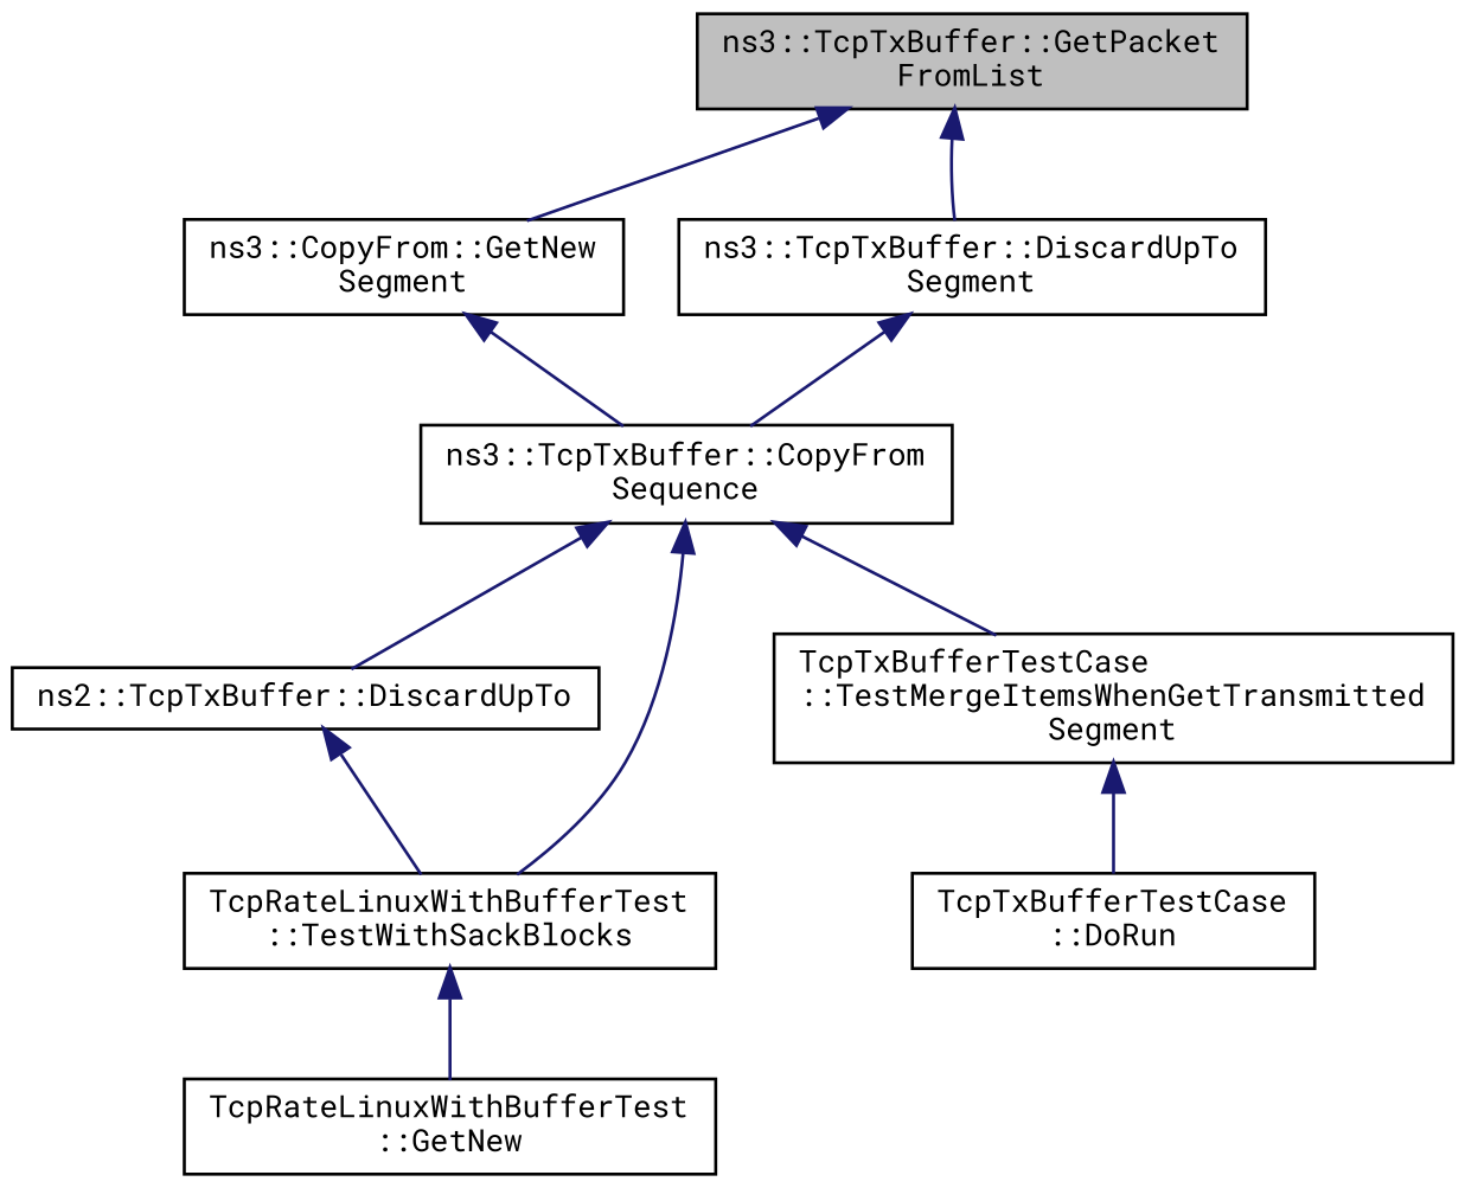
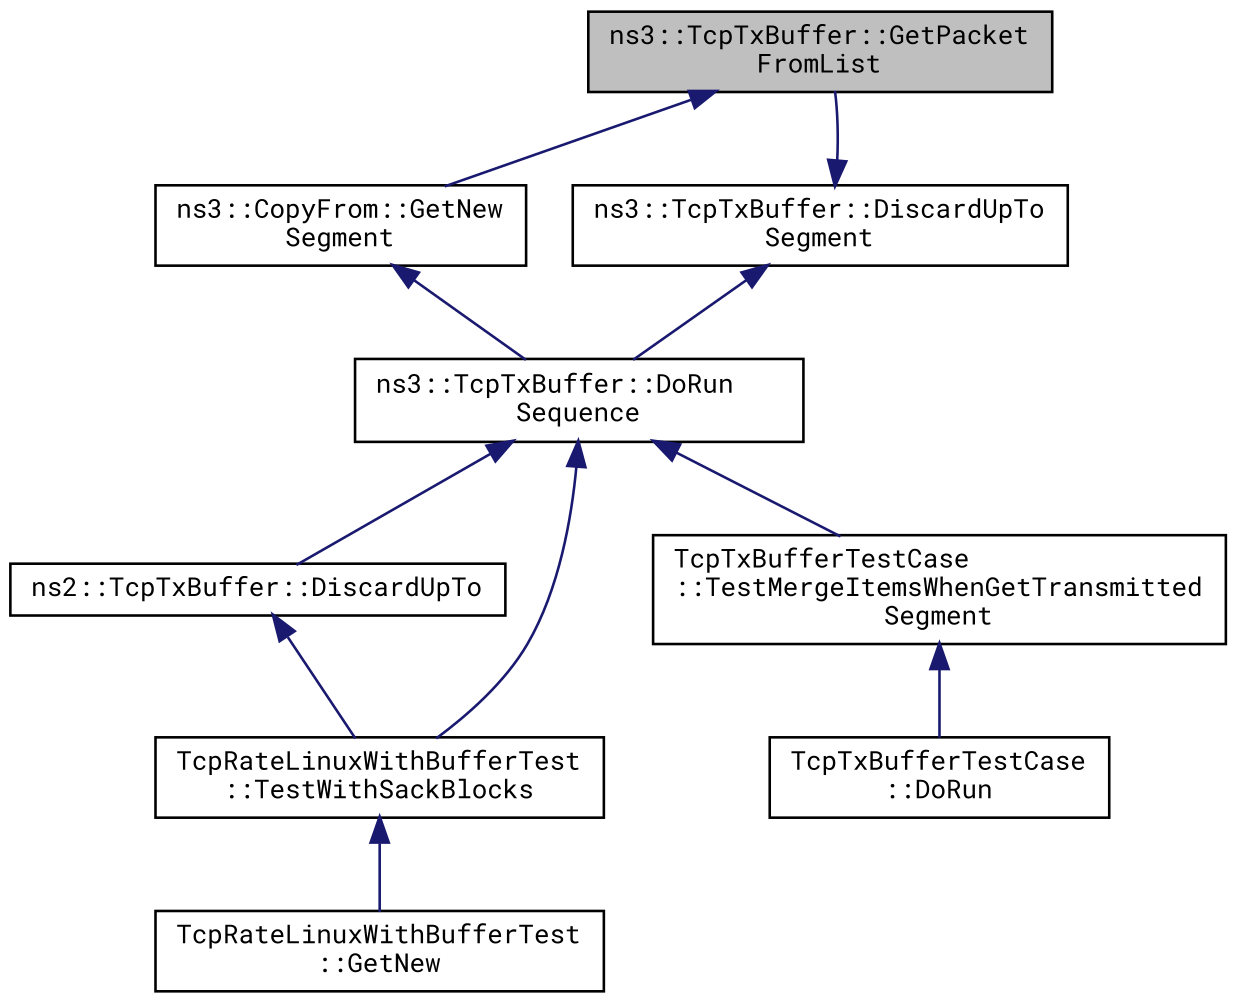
  digraph {
    fontname="Roboto Mono"
    rankdir=TB
    node [color=black fillcolor=white fontname="Roboto Mono" fontsize=10 shape=record style=filled]
    edge [color=midnightblue dir=back fontname="Roboto Mono" fontsize=10 labelfontname=Helvetica labelfontsize=10 style=solid]
    n1 [fillcolor=grey75 fontcolor=black height=0.2 label="ns3::TcpTxBuffer::GetPacket\lFromList" width=0.4]
    n2 [height=0.2 label="ns3::CopyFrom::GetNew\lSegment" width=0.4]
    n3 [height=0.2 label="ns3::TcpTxBuffer::DiscardUpTo\lSegment" width=0.4]
-   n4 [height=0.2 label="ns3::TcpTxBuffer::CopyFrom\lSequence" width=0.4]
+   n4 [height=0.2 label="ns3::TcpTxBuffer::DoRun\lSequence" width=0.4]
    n5 [height=0.2 label="ns2::TcpTxBuffer::DiscardUpTo" width=0.4]
    n6 [height=0.2 label="TcpRateLinuxWithBufferTest\l::TestWithSackBlocks" width=0.4]
    n7 [height=0.2 label="TcpTxBufferTestCase\l::TestMergeItemsWhenGetTransmitted\lSegment" width=0.4]
    n8 [height=0.2 label="TcpRateLinuxWithBufferTest\l::GetNew" width=0.4]
    n9 [height=0.2 label="TcpTxBufferTestCase\l::DoRun" width=0.4]
    n1 -> n2
-   n1 -> n3
+   n3 -> n1
    n2 -> n4
    n3 -> n4
    n4 -> n5
    n4 -> n6
    n4 -> n7
    n5 -> n6
    n6 -> n8
    n7 -> n9
  }
